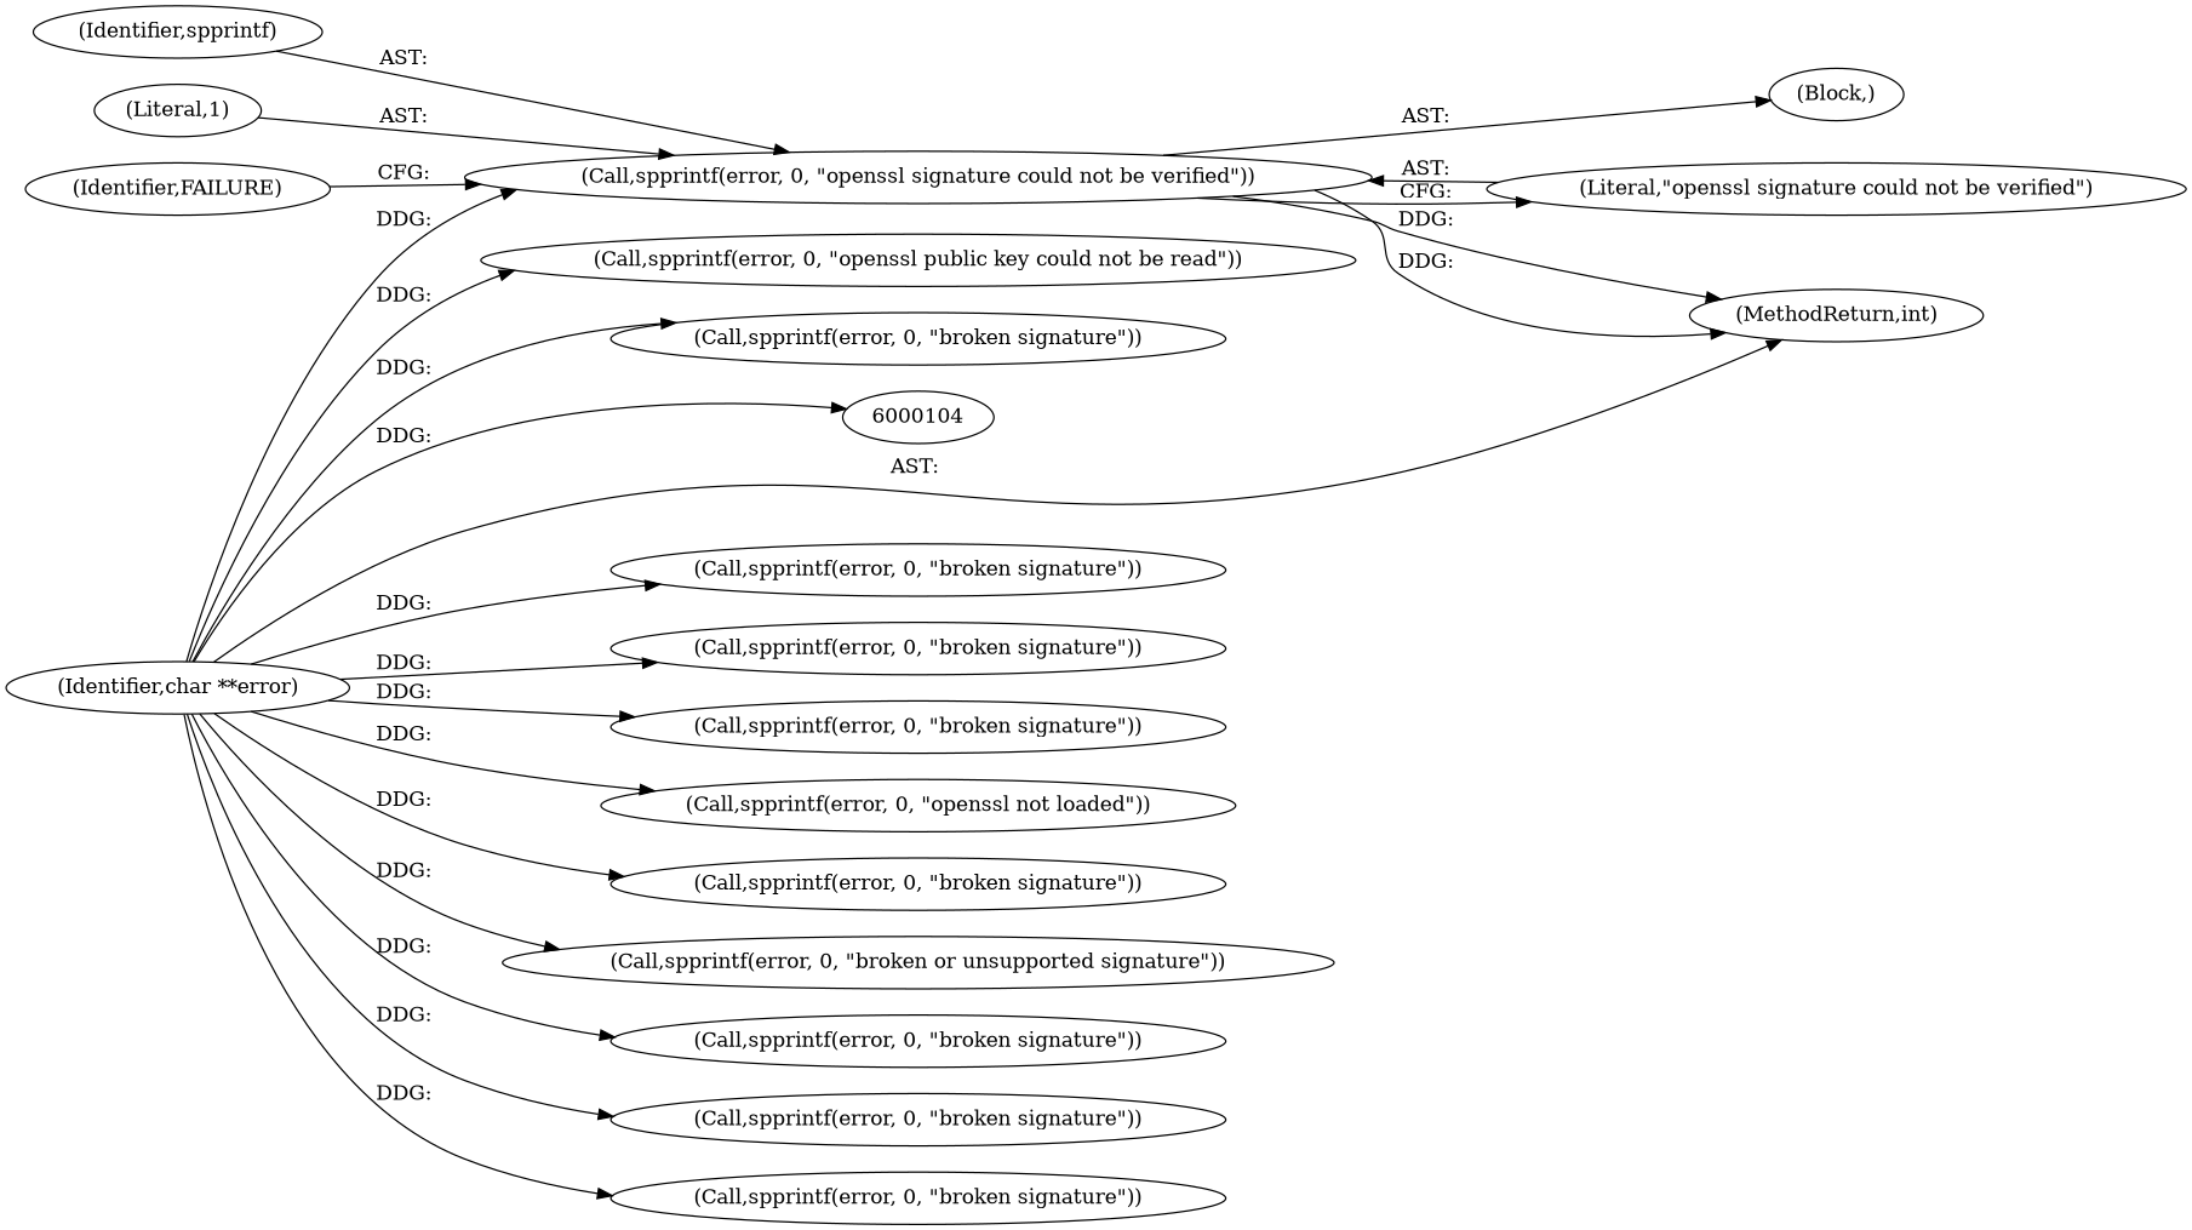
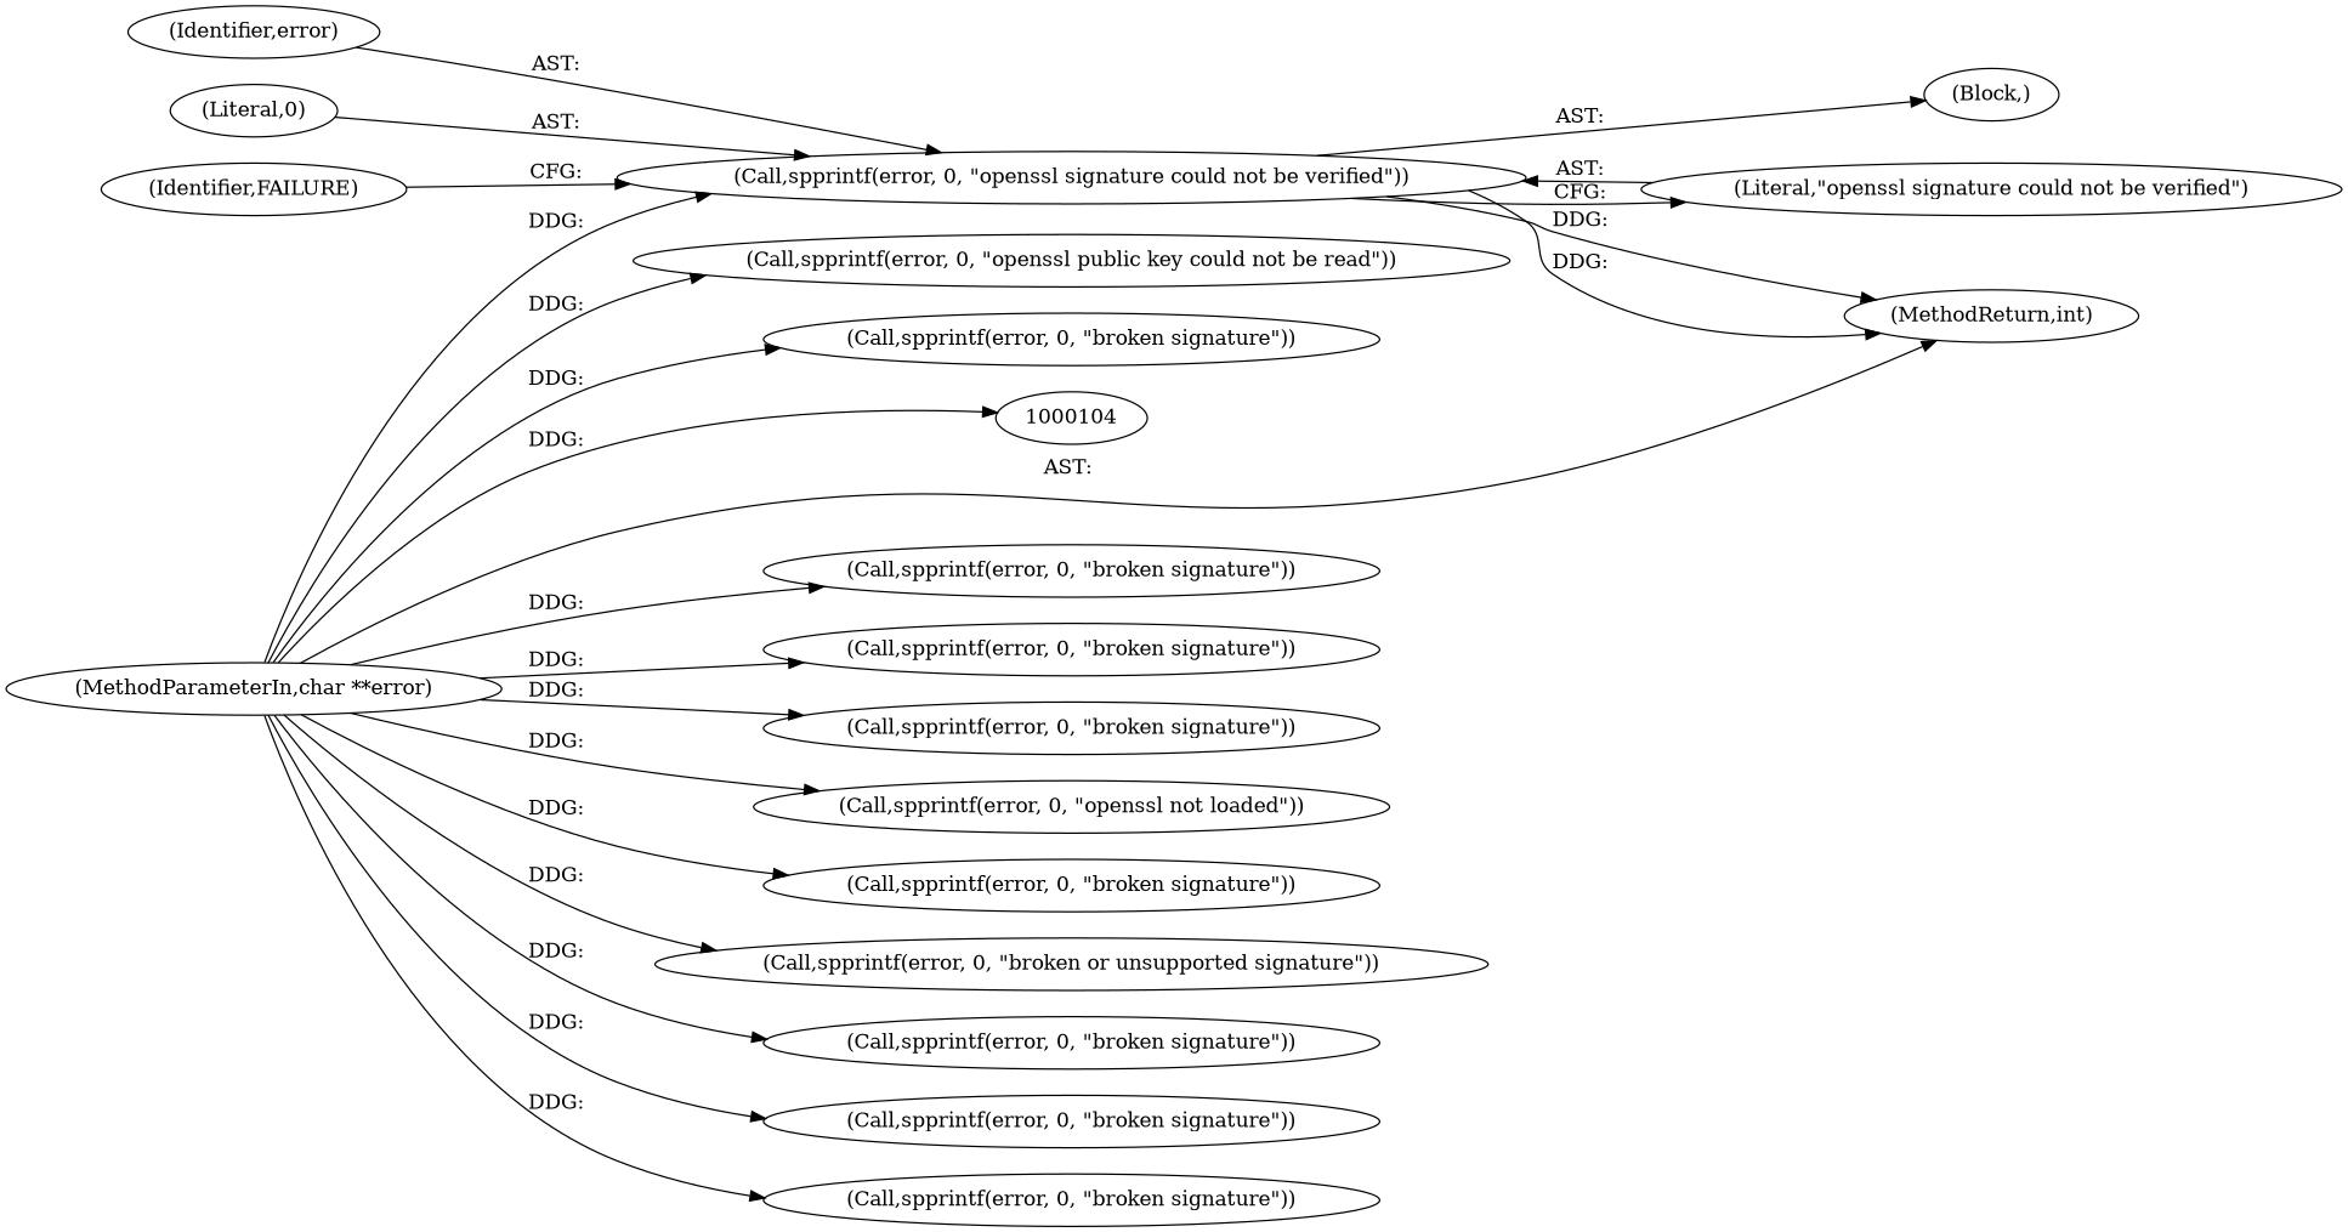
  digraph {
    rankdir=LR
    n1 [label="(Call,spprintf(error, 0, \"openssl signature could not be verified\"))"]
    n2 [label="(Block,)"]
    n3 [label="(MethodReturn,int)"]
    n4 [label="(Literal,\"openssl signature could not be verified\")"]
-   n5 [label="(Identifier,char **error)"]
+   n5 [label="(MethodParameterIn,char **error)"]
    n6 [label="(Call,spprintf(error, 0, \"broken signature\"))"]
    n7 [label="(Call,spprintf(error, 0, \"broken signature\"))"]
    n8 [label="(Call,spprintf(error, 0, \"broken signature\"))"]
    n9 [label="(Call,spprintf(error, 0, \"openssl not loaded\"))"]
    n10 [label="(Call,spprintf(error, 0, \"broken signature\"))"]
    n11 [label="(Call,spprintf(error, 0, \"broken or unsupported signature\"))"]
    n12 [label="(Call,spprintf(error, 0, \"broken signature\"))"]
    n13 [label="(Call,spprintf(error, 0, \"broken signature\"))"]
    n14 [label="(Call,spprintf(error, 0, \"broken signature\"))"]
    n15 [label="(Call,spprintf(error, 0, \"openssl public key could not be read\"))"]
    n16 [label="(Call,spprintf(error, 0, \"broken signature\"))"]
-   1000104 [label=6000104]
-   n18 [label="(Identifier,spprintf)"]
-   n19 [label="(Literal,1)"]
+   1000104
+   n18 [label="(Identifier,error)"]
+   n19 [label="(Literal,0)"]
    n20 [label="(Identifier,FAILURE)"]
    n1 -> n2 [label="AST: "]
    n1 -> n3 [label="DDG: "]
    n1 -> n3 [label="DDG: "]
    n1 -> n4 [label="CFG: "]
    n4 -> n1 [label="AST: "]
    n5 -> n1 [label="DDG: "]
    n5 -> n3 [label="AST: "]
    n5 -> n6 [label="DDG: "]
    n5 -> n7 [label="DDG: "]
    n5 -> n8 [label="DDG: "]
    n5 -> n9 [label="DDG: "]
    n5 -> n10 [label="DDG: "]
    n5 -> n11 [label="DDG: "]
    n5 -> n12 [label="DDG: "]
    n5 -> n13 [label="DDG: "]
    n5 -> n14 [label="DDG: "]
    n5 -> n15 [label="DDG: "]
    n5 -> n16 [label="DDG: "]
    n5 -> 1000104 [label="DDG: "]
    n18 -> n1 [label="AST: "]
    n19 -> n1 [label="AST: "]
    n20 -> n1 [label="CFG: "]
  }
